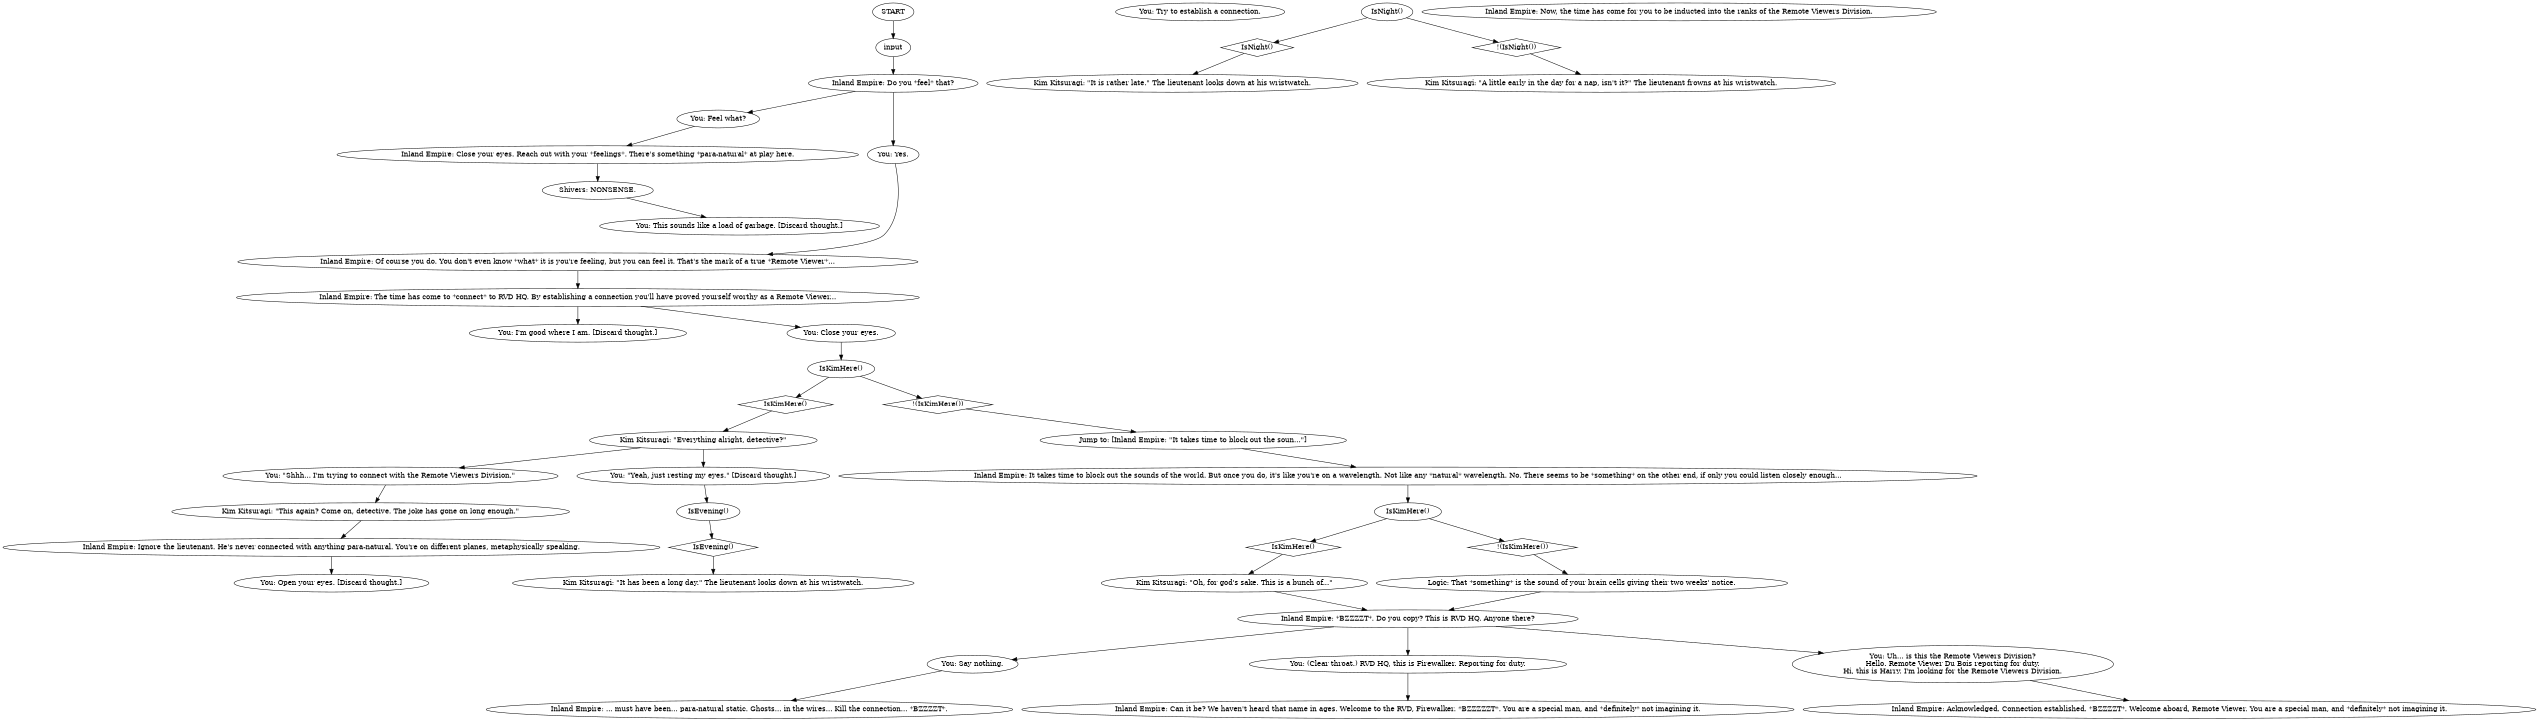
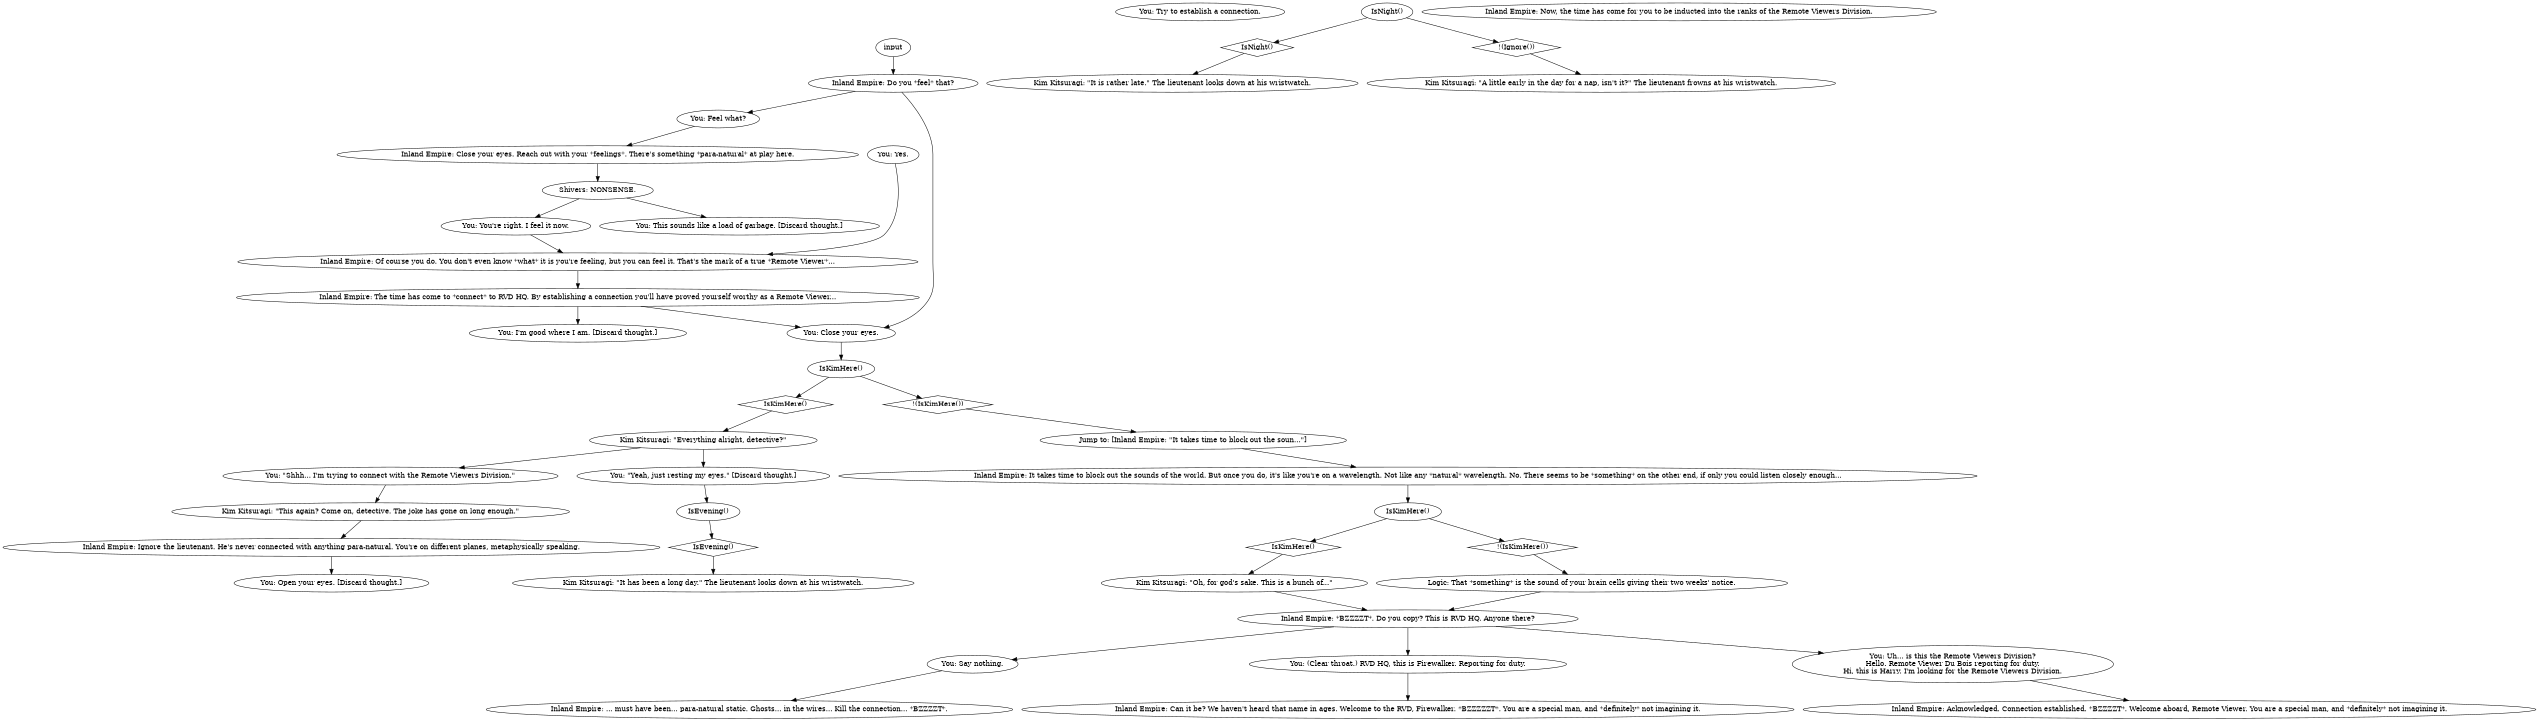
  digraph {
-   n1 [label=START]
    n2 [label=input]
    n3 [label="Inland Empire: Do you *feel* that?"]
    n4 [label="You: Feel what?"]
    n5 [label="You: Yes."]
    n6 [label="Inland Empire: Of course you do. You don't even know *what* it is you're feeling, but you can feel it. That's the mark of a true *Remote Viewer*..."]
    n7 [label="Inland Empire: The time has come to *connect* to RVD HQ. By establishing a connection you'll have proved yourself worthy as a Remote Viewer..."]
    n8 [label="You: I'm good where I am. [Discard thought.]"]
    n9 [label="You: Close your eyes."]
    n10 [label="You: Say nothing."]
    n11 [label="Inland Empire: ... must have been... para-natural static. Ghosts... in the wires... Kill the connection... *BZZZZT*."]
    n12 [label="IsKimHere()"]
    n13 [label="IsKimHere()" shape=diamond]
    n14 [label="!(IsKimHere())" shape=diamond]
    n15 [label="Kim Kitsuragi: \"Oh, for god's sake. This is a bunch of...\""]
    n16 [label="Logic: That *something* is the sound of your brain cells giving their two weeks' notice."]
    n17 [label="Inland Empire: *BZZZZT*. Do you copy? This is RVD HQ. Anyone there?"]
    n18 [label="You: (Clear throat.) RVD HQ, this is Firewalker. Reporting for duty."]
    n19 [label="You: Uh... is this the Remote Viewers Division?\nHello. Remote Viewer Du Bois reporting for duty.\nHi, this is Harry. I'm looking for the Remote Viewers Division."]
    n20 [label="Inland Empire: Can it be? We haven't heard that name in ages. Welcome to the RVD, Firewalker. *BZZZZZT*. You are a special man, and *definitely* not imagining it."]
    n21 [label="Inland Empire: Acknowledged. Connection established. *BZZZZT*. Welcome aboard, Remote Viewer. You are a special man, and *definitely* not imagining it."]
    n22 [label="You: Try to establish a connection."]
    n23 [label="IsKimHere()"]
    n24 [label="IsEvening()"]
    n25 [label="IsEvening()" shape=diamond]
    n26 [label="Kim Kitsuragi: \"It has been a long day.\" The lieutenant looks down at his wristwatch."]
    n27 [label="IsNight()"]
    n28 [label="IsNight()" shape=diamond]
-   n29 [label="!(IsNight())" shape=diamond]
+   n29 [label="!(Ignore())" shape=diamond]
    n30 [label="Kim Kitsuragi: \"A little early in the day for a nap, isn't it?\" The lieutenant frowns at his wristwatch."]
    n31 [label="Inland Empire: Ignore the lieutenant. He's never connected with anything para-natural. You're on different planes, metaphysically speaking."]
    n32 [label="You: Open your eyes. [Discard thought.]"]
    n33 [label="Inland Empire: Close your eyes. Reach out with your *feelings*. There's something *para-natural* at play here."]
    n34 [label="Kim Kitsuragi: \"Everything alright, detective?\""]
    n35 [label="You: \"Shhh... I'm trying to connect with the Remote Viewers Division.\""]
    n36 [label="You: \"Yeah, just resting my eyes.\" [Discard thought.]"]
    n37 [label="Kim Kitsuragi: \"This again? Come on, detective. The joke has gone on long enough.\""]
    n38 [label="IsKimHere()" shape=diamond]
    n39 [label="!(IsKimHere())" shape=diamond]
    n40 [label="Jump to: [Inland Empire: \"It takes time to block out the soun...\"]"]
    n41 [label="Inland Empire: It takes time to block out the sounds of the world. But once you do, it's like you're on a wavelength. Not like any *natural* wavelength. No. There seems to be *something* on the other end, if only you could listen closely enough..."]
+   n42 [label="You: You're right. I feel it now."]
    n43 [label="You: This sounds like a load of garbage. [Discard thought.]"]
    n44 [label="Kim Kitsuragi: \"It is rather late.\" The lieutenant looks down at his wristwatch."]
    n45 [label="Shivers: NONSENSE."]
    n46 [label="Inland Empire: Now, the time has come for you to be inducted into the ranks of the Remote Viewers Division."]
-   n1 -> n2
    n2 -> n3
    n3 -> n4
-   n3 -> n5
+   n3 -> n9
    n4 -> n33
    n5 -> n6
    n6 -> n7
    n7 -> n8
    n7 -> n9
    n9 -> n23
    n10 -> n11
    n12 -> n13
    n12 -> n14
    n13 -> n15
    n14 -> n16
    n15 -> n17
    n16 -> n17
    n17 -> n10
    n17 -> n18
    n17 -> n19
    n18 -> n20
    n19 -> n21
    n23 -> n38
    n23 -> n39
    n24 -> n25
    n25 -> n26
    n27 -> n28
    n27 -> n29
    n28 -> n44
    n29 -> n30
    n31 -> n32
    n33 -> n45
    n34 -> n35
    n34 -> n36
    n35 -> n37
    n36 -> n24
    n37 -> n31
    n38 -> n34
    n39 -> n40
    n40 -> n41
    n41 -> n12
+   n42 -> n6
+   n45 -> n42
    n45 -> n43
  }
